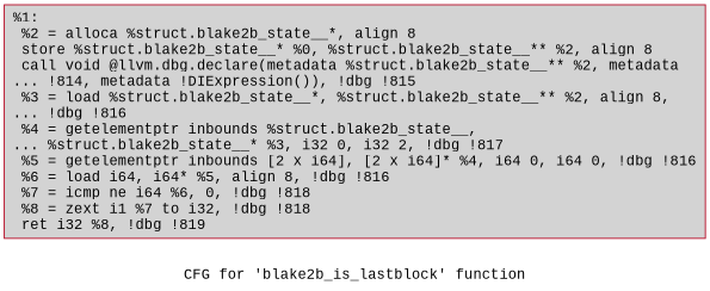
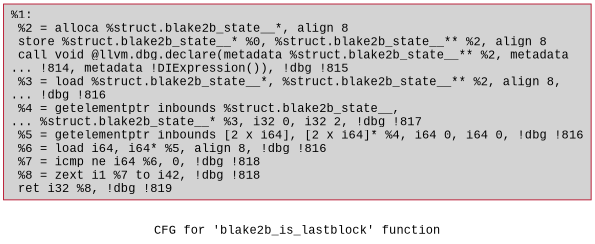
  digraph {
    label="CFG for 'blake2b_is_lastblock' function"
    fontname="Liberation Mono"
-   n1 [color="#b70d28ff" fillcolor=lightgrey label="{%1:\l  %2 = alloca %struct.blake2b_state__*, align 8\l  store %struct.blake2b_state__* %0, %struct.blake2b_state__** %2, align 8\l  call void @llvm.dbg.declare(metadata %struct.blake2b_state__** %2, metadata\l... !814, metadata !DIExpression()), !dbg !815\l  %3 = load %struct.blake2b_state__*, %struct.blake2b_state__** %2, align 8,\l... !dbg !816\l  %4 = getelementptr inbounds %struct.blake2b_state__,\l... %struct.blake2b_state__* %3, i32 0, i32 2, !dbg !817\l  %5 = getelementptr inbounds [2 x i64], [2 x i64]* %4, i64 0, i64 0, !dbg !816\l  %6 = load i64, i64* %5, align 8, !dbg !816\l  %7 = icmp ne i64 %6, 0, !dbg !818\l  %8 = zext i1 %7 to i32, !dbg !818\l  ret i32 %8, !dbg !819\l}" shape=record style=filled fontname="Liberation Mono"]
+   n1 [color="#b70d28ff" fillcolor=lightgrey label="{%1:\l  %2 = alloca %struct.blake2b_state__*, align 8\l  store %struct.blake2b_state__* %0, %struct.blake2b_state__** %2, align 8\l  call void @llvm.dbg.declare(metadata %struct.blake2b_state__** %2, metadata\l... !814, metadata !DIExpression()), !dbg !815\l  %3 = load %struct.blake2b_state__*, %struct.blake2b_state__** %2, align 8,\l... !dbg !816\l  %4 = getelementptr inbounds %struct.blake2b_state__,\l... %struct.blake2b_state__* %3, i32 0, i32 2, !dbg !817\l  %5 = getelementptr inbounds [2 x i64], [2 x i64]* %4, i64 0, i64 0, !dbg !816\l  %6 = load i64, i64* %5, align 8, !dbg !816\l  %7 = icmp ne i64 %6, 0, !dbg !818\l  %8 = zext i1 %7 to i42, !dbg !818\l  ret i32 %8, !dbg !819\l}" shape=record style=filled fontname="Liberation Mono"]
  }
